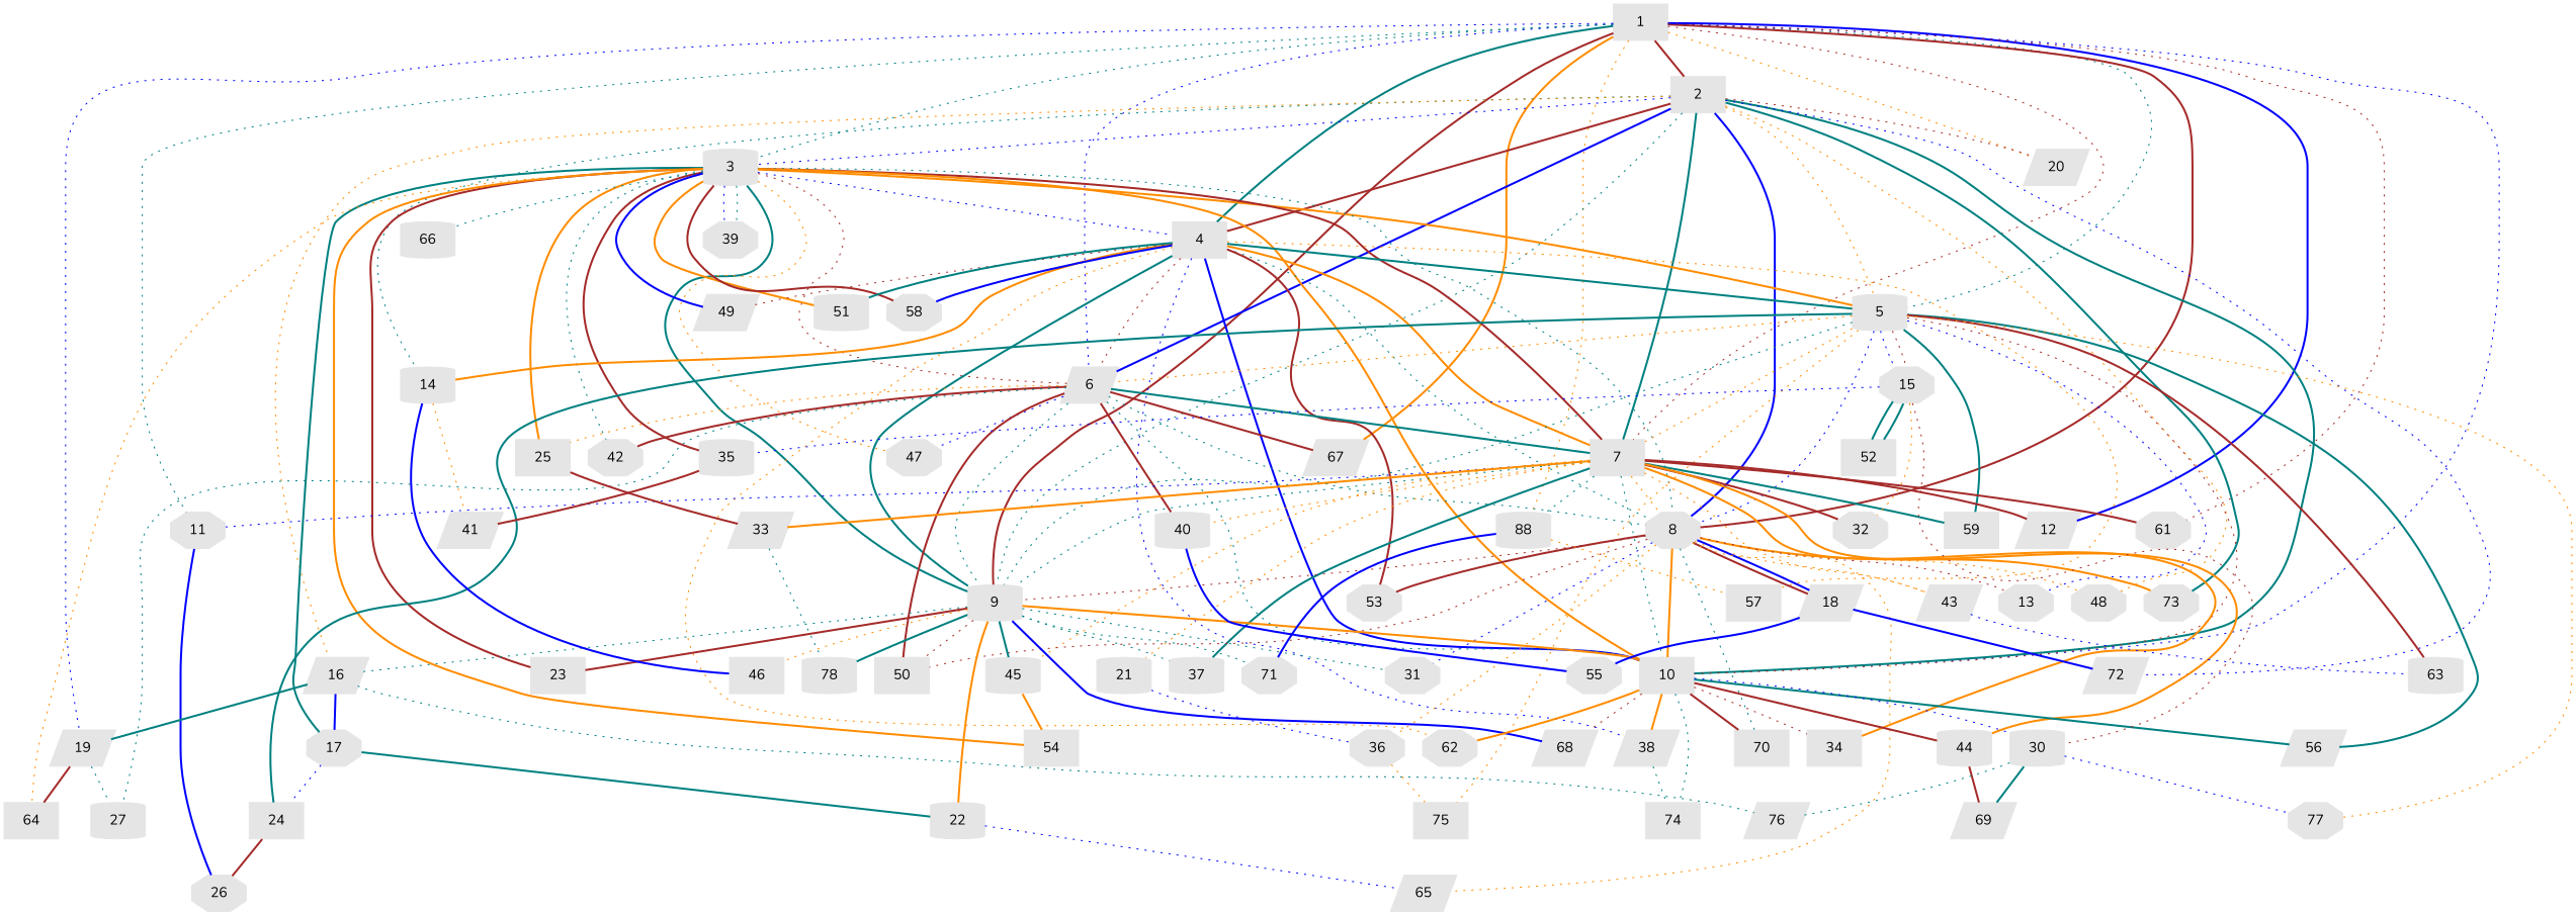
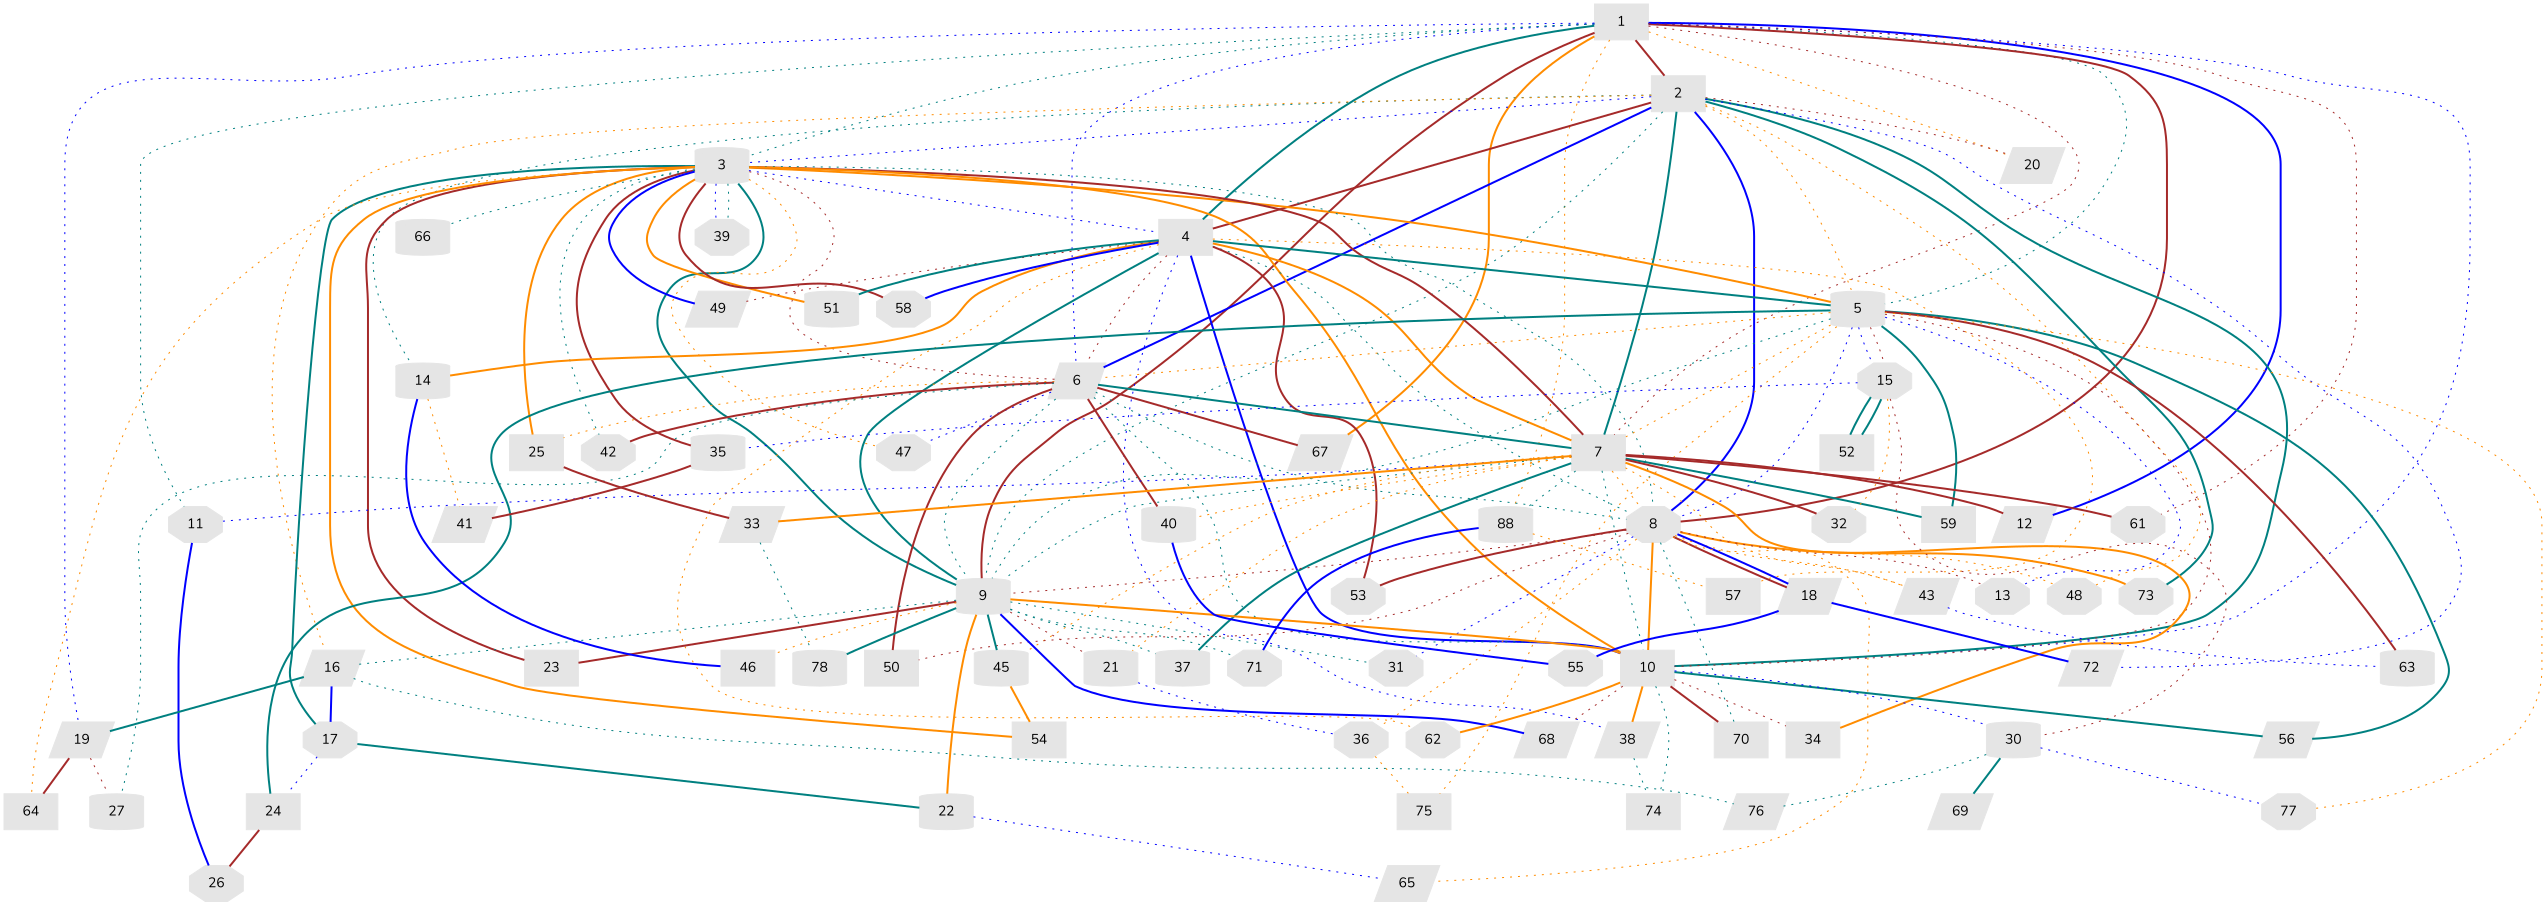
  graph {
    fontname=Nunito
    node [color=gray90 fontname=Nunito shape=octagon style=filled]
    edge [color=teal fontname=Nunito style=dotted]
    1 [shape=box]
    2 [shape=box]
    3 [shape=cylinder]
    4 [shape=box]
    5 [shape=cylinder]
    6 [shape=parallelogram]
    7 [shape=box]
    8
    9 [shape=cylinder]
    10 [shape=box]
    11
    12 [shape=parallelogram]
    19 [shape=parallelogram]
    20 [shape=parallelogram]
    n15 [label=88 shape=cylinder]
    61
    67 [shape=parallelogram]
    14 [shape=cylinder]
    16 [shape=parallelogram]
    48
    72 [shape=parallelogram]
    73
    17
    23 [shape=box]
    25 [shape=box]
    35 [shape=cylinder]
    39
    42
    47
    49 [shape=parallelogram]
    51 [shape=cylinder]
    54 [shape=box]
    58
    64 [shape=box]
    66 [shape=cylinder]
    38 [shape=parallelogram]
    53
    57 [shape=box]
    62
    13
    15
    24 [shape=box]
    56 [shape=parallelogram]
    59 [shape=box]
    63 [shape=cylinder]
    75 [shape=box]
    77
    27 [shape=cylinder]
    40 [shape=cylinder]
    50 [shape=box]
    21 [shape=cylinder]
    32
    33 [shape=parallelogram]
    34 [shape=box]
    37 [shape=cylinder]
    43 [shape=parallelogram]
-   44 [shape=cylinder]
    45 [shape=cylinder]
    18 [shape=parallelogram]
    31
    36
    65 [shape=parallelogram]
    70 [shape=box]
    22 [shape=cylinder]
    46 [shape=box]
    68 [shape=parallelogram]
    71
    78 [shape=cylinder]
    30 [shape=cylinder]
    74 [shape=box]
    26
    41 [shape=parallelogram]
    76 [shape=parallelogram]
    52 [shape=box]
    55
    69 [shape=parallelogram]
    1 -- 2 [color=brown style=bold]
    1 -- 3
    1 -- 4 [style=bold]
    1 -- 5
    1 -- 6 [color=blue]
    1 -- 7 [color=brown]
    1 -- 8 [color=brown style=bold]
    1 -- 9 [color=brown style=bold]
    1 -- 10 [color=blue]
    1 -- 11
    1 -- 12 [color=blue style=bold]
    1 -- 19 [color=blue]
    1 -- 20 [color=darkorange]
    1 -- n15 [color=darkorange]
    1 -- 61 [color=brown]
    1 -- 67 [color=darkorange style=bold]
    2 -- 3 [color=blue]
    2 -- 4 [color=brown style=bold]
    2 -- 5 [color=darkorange]
    2 -- 6 [color=blue style=bold]
    2 -- 7 [style=bold]
    2 -- 8 [color=blue style=bold]
    2 -- 9
    2 -- 10 [style=bold]
    2 -- 20 [color=brown]
    2 -- 14
    2 -- 16 [color=darkorange]
    2 -- 48 [color=darkorange]
    2 -- 72 [color=blue]
    2 -- 73 [style=bold]
    3 -- 4 [color=blue]
    3 -- 5 [color=darkorange style=bold]
    3 -- 6 [color=brown]
    3 -- 7 [color=brown style=bold]
    3 -- 8
    3 -- 9 [style=bold]
    3 -- 10 [color=darkorange style=bold]
    3 -- 17 [style=bold]
    3 -- 23 [color=brown style=bold]
    3 -- 25 [color=darkorange style=bold]
    3 -- 35 [color=brown style=bold]
    3 -- 39 [color=blue]
    3 -- 39
    3 -- 42
    3 -- 47 [color=darkorange]
    3 -- 49 [color=blue style=bold]
    3 -- 51 [color=darkorange style=bold]
    3 -- 54 [color=darkorange style=bold]
    3 -- 58 [color=brown style=bold]
    3 -- 64 [color=darkorange]
    3 -- 66
    4 -- 5 [style=bold]
    4 -- 6 [color=brown]
    4 -- 7 [color=darkorange style=bold]
    4 -- 8
    4 -- 9 [style=bold]
    4 -- 10 [color=blue style=bold]
    4 -- 14 [color=darkorange style=bold]
    4 -- 49 [color=brown]
    4 -- 51 [style=bold]
    4 -- 58 [color=blue style=bold]
    4 -- 38 [color=blue]
    4 -- 53 [color=brown style=bold]
    4 -- 57 [color=darkorange]
    4 -- 62 [color=darkorange]
    5 -- 6 [color=darkorange]
    5 -- 7 [color=darkorange]
    5 -- 8 [color=blue]
    5 -- 9
    5 -- 10 [color=brown]
    5 -- 13 [color=blue]
    5 -- 15 [color=blue]
    5 -- 15 [color=brown]
    5 -- 24 [style=bold]
    5 -- 56 [style=bold]
    5 -- 59 [style=bold]
    5 -- 63 [color=brown style=bold]
    5 -- 75 [color=darkorange]
    5 -- 77 [color=darkorange]
    6 -- 7 [style=bold]
    6 -- 8
    6 -- 9
    6 -- 10
    6 -- 67 [color=brown style=bold]
    6 -- 25 [color=darkorange]
    6 -- 42 [color=brown style=bold]
    6 -- 47 [color=blue]
    6 -- 27
    6 -- 40 [color=brown style=bold]
    6 -- 50 [color=brown style=bold]
    7 -- 8 [color=darkorange]
    7 -- 9
    7 -- 10
    7 -- 11 [color=blue]
    7 -- 12 [color=brown style=bold]
    7 -- n15
    7 -- 61 [color=brown style=bold]
    7 -- 59 [style=bold]
    7 -- 40 [color=darkorange]
    7 -- 21 [color=darkorange]
    7 -- 32 [color=brown style=bold]
    7 -- 33 [color=darkorange style=bold]
    7 -- 34 [color=darkorange style=bold]
    7 -- 37 [style=bold]
    7 -- 43 [color=darkorange]
-   7 -- 44 [color=darkorange style=bold]
    7 -- 45 [color=darkorange]
    8 -- 9 [color=brown]
    8 -- 10 [color=darkorange style=bold]
    8 -- 48 [color=darkorange]
    8 -- 73 [color=darkorange style=bold]
    8 -- 53 [color=brown style=bold]
    8 -- 13 [color=brown]
    8 -- 50 [color=brown]
    8 -- 43 [color=darkorange]
    8 -- 18 [color=brown style=bold]
    8 -- 18 [color=blue style=bold]
    8 -- 31 [color=blue]
    8 -- 36 [color=darkorange]
    8 -- 65 [color=darkorange]
    8 -- 70
    9 -- 10 [color=darkorange style=bold]
    9 -- 16
    9 -- 23 [color=brown style=bold]
-   9 -- 50 [color=brown]
+   9 -- 21 [color=brown]
    9 -- 37
    9 -- 45 [style=bold]
    9 -- 31
    9 -- 22 [color=darkorange style=bold]
    9 -- 46 [color=darkorange]
    9 -- 68 [color=blue style=bold]
    9 -- 71
    9 -- 78 [style=bold]
    10 -- 38 [color=darkorange style=bold]
    10 -- 62 [color=darkorange style=bold]
    10 -- 56 [style=bold]
    10 -- 34 [color=brown]
-   10 -- 44 [color=brown style=bold]
    10 -- 70 [color=brown style=bold]
    10 -- 68 [color=brown]
    10 -- 30 [color=blue]
    10 -- 74
    11 -- 26 [color=blue style=bold]
    19 -- 64 [color=brown style=bold]
-   19 -- 27
+   19 -- 27 [color=brown]
    n15 -- 57 [color=darkorange]
    n15 -- 71 [color=blue style=bold]
    14 -- 46 [color=blue style=bold]
    14 -- 41 [color=darkorange]
    16 -- 19 [style=bold]
    16 -- 17 [color=blue style=bold]
    16 -- 76
    17 -- 24 [color=blue]
    17 -- 22 [style=bold]
    25 -- 33 [color=brown style=bold]
    35 -- 41 [color=brown style=bold]
    38 -- 74
    15 -- 35 [color=blue]
    15 -- 32 [color=darkorange]
    15 -- 30 [color=brown]
    15 -- 52 [style=bold]
    15 -- 52 [style=bold]
    24 -- 26 [color=brown style=bold]
    40 -- 55 [color=blue style=bold]
    21 -- 36 [color=blue]
    33 -- 78
    43 -- 63 [color=blue]
-   44 -- 69 [color=brown style=bold]
    45 -- 54 [color=darkorange style=bold]
    18 -- 72 [color=blue style=bold]
    18 -- 55 [color=blue style=bold]
    36 -- 75 [color=darkorange]
    22 -- 65 [color=blue]
    30 -- 77 [color=blue]
    30 -- 76
    30 -- 69 [style=bold]
  }
